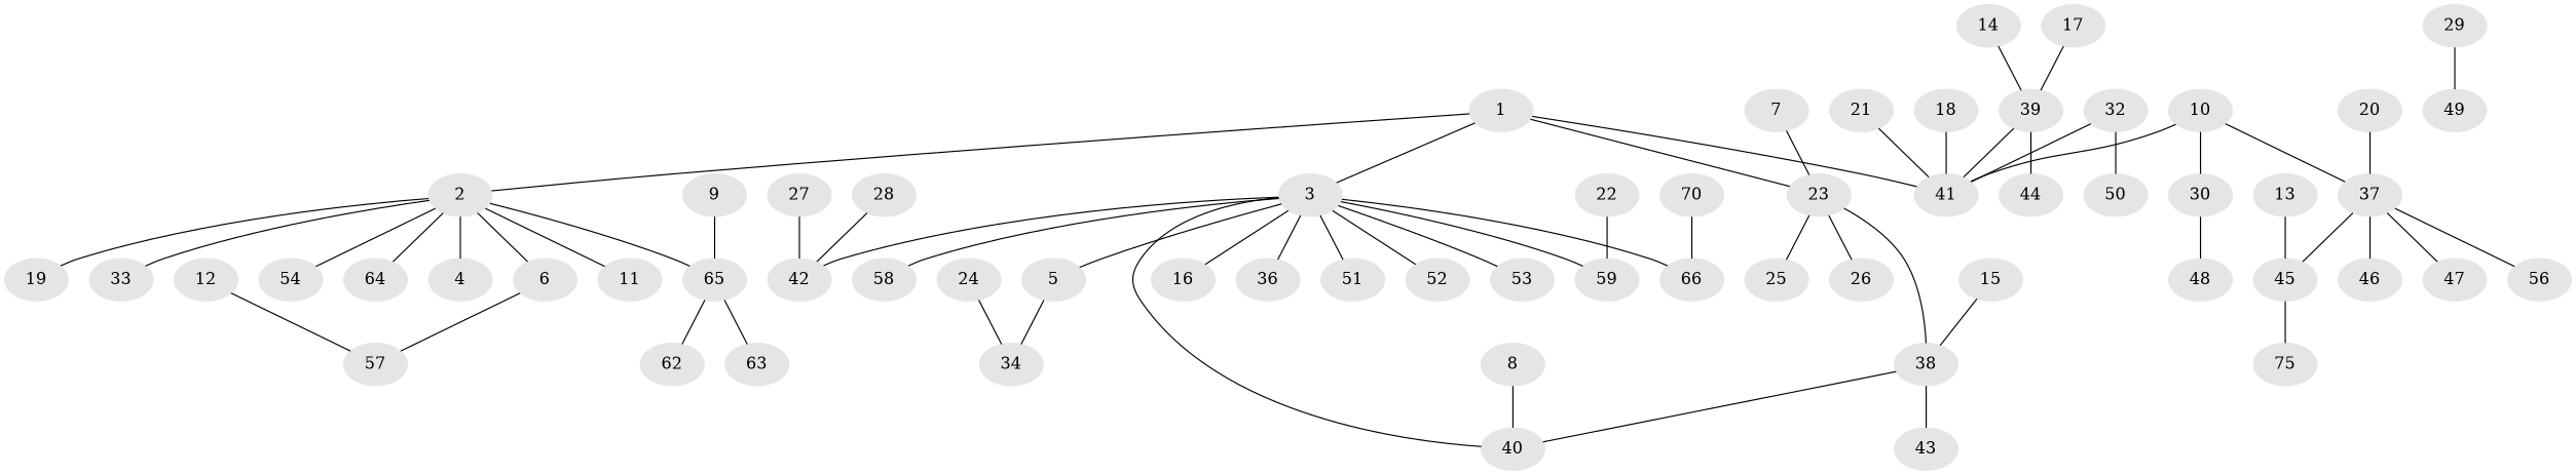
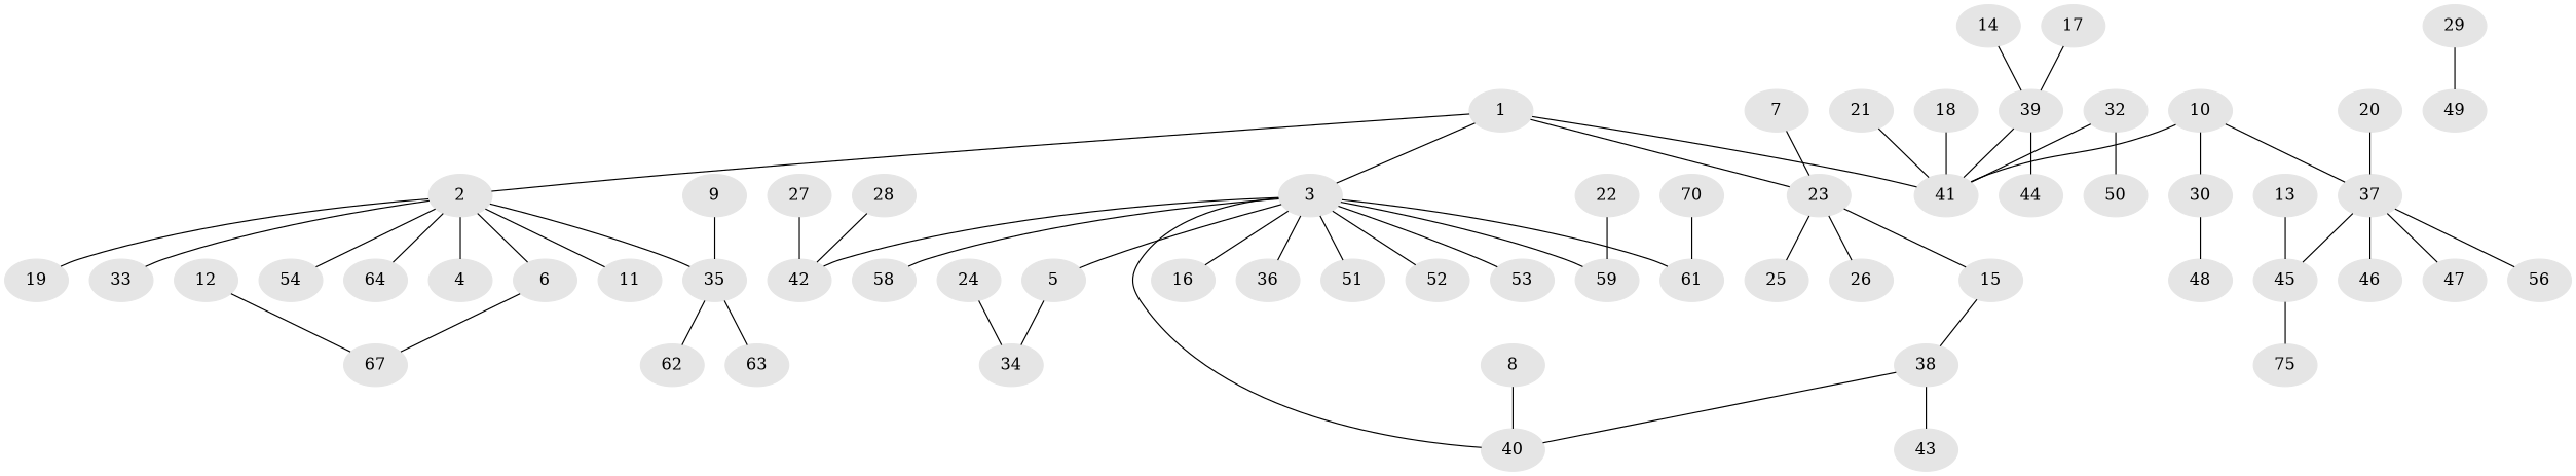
  graph {
    node [color=gray90 style=filled]
    edge [weight=1.0]
    1
    2
    3
    23
    41
    4
    6
    11
    19
    33
-   35 [label=65]
+   35
    54
    64
    5
    16
    36
    42
    51
    52
    53
    58
    59
-   61 [label=66]
+   61
    40
    38
    25
    26
-   57
+   57 [label=67]
    62
    63
    34
    29
    49
    7
    8
    9
    10
    30
    37
    48
    45
    46
    47
    56
    12
    13
    n47 [label=75]
    14
    39
    44
    15
    43
    17
    18
    20
    21
    22
    24
    27
    28
    32
    50
    n63 [label=70]
    1 -- 2
    1 -- 3
    1 -- 23
    1 -- 41
    2 -- 4
    2 -- 6
    2 -- 11
    2 -- 19
    2 -- 33
    2 -- 35
    2 -- 54
    2 -- 64
    3 -- 5
    3 -- 16
    3 -- 36
    3 -- 42
    3 -- 51
    3 -- 52
    3 -- 53
    3 -- 58
    3 -- 59
    3 -- 61
    3 -- 40
-   23 -- 38
+   23 -- 15
    23 -- 25
    23 -- 26
    6 -- 57
    35 -- 62
    35 -- 63
    5 -- 34
    38 -- 40
    38 -- 43
    29 -- 49
    7 -- 23
    8 -- 40
    9 -- 35
    10 -- 41
    10 -- 30
    10 -- 37
    30 -- 48
    37 -- 45
    37 -- 46
    37 -- 47
    37 -- 56
    45 -- n47
    12 -- 57
    13 -- 45
    14 -- 39
    39 -- 41
    39 -- 44
    15 -- 38
    17 -- 39
    18 -- 41
    20 -- 37
    21 -- 41
    22 -- 59
    24 -- 34
    27 -- 42
    28 -- 42
    32 -- 41
    32 -- 50
    n63 -- 61
  }
